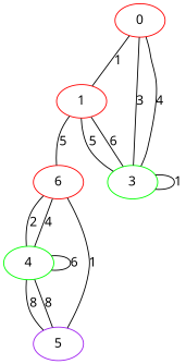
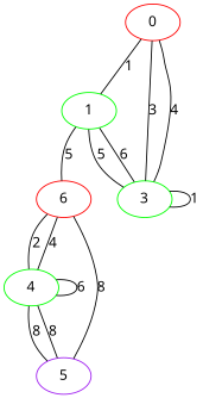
  graph {
    fontname="Noto Sans"
    node [color=red fontname="Noto Sans" weight=1]
    edge [fontname="Noto Sans"]
    0
-   1
+   1 [color=green]
    3 [color=green weight=2]
    n4 [label=6]
    4 [color=green weight=2]
    5 [color=purple weight=4]
    0 -- 1 [label=1]
    0 -- 3 [label=3]
    0 -- 3 [label=4]
    1 -- 3 [label=5]
    1 -- 3 [label=6]
    1 -- n4 [label=5]
    3 -- 3 [label=1]
    n4 -- 4 [label=2]
    n4 -- 4 [label=4]
-   n4 -- 5 [label=1]
+   n4 -- 5 [label=8]
    4 -- 4 [label=6]
    4 -- 5 [label=8]
    4 -- 5 [label=8]
  }
